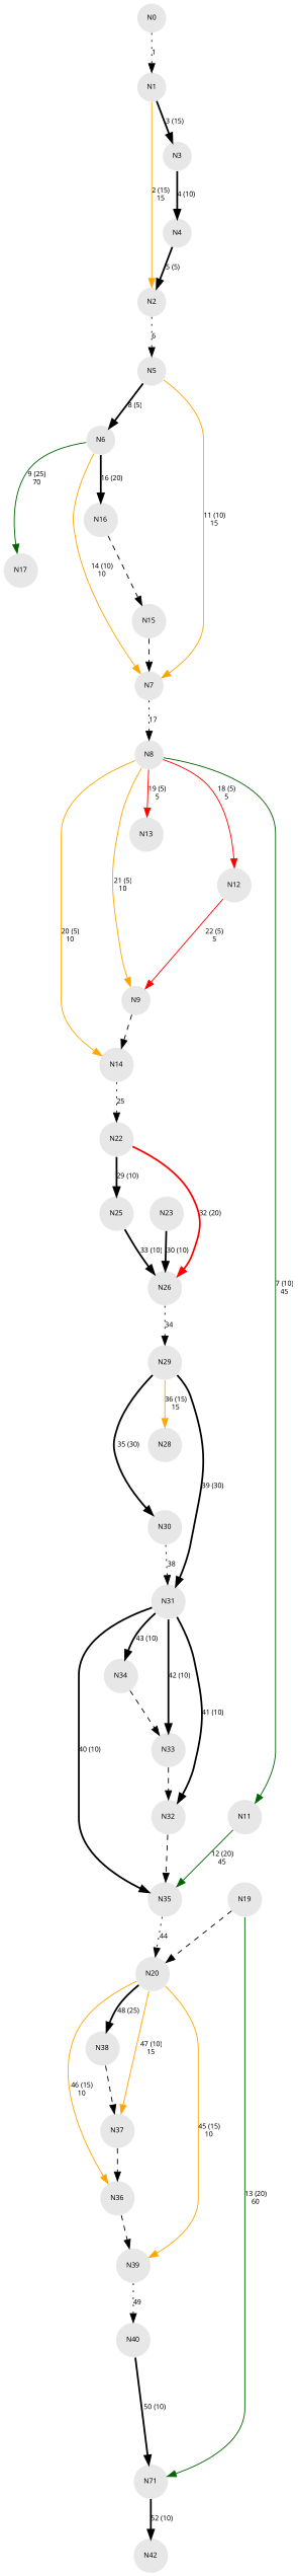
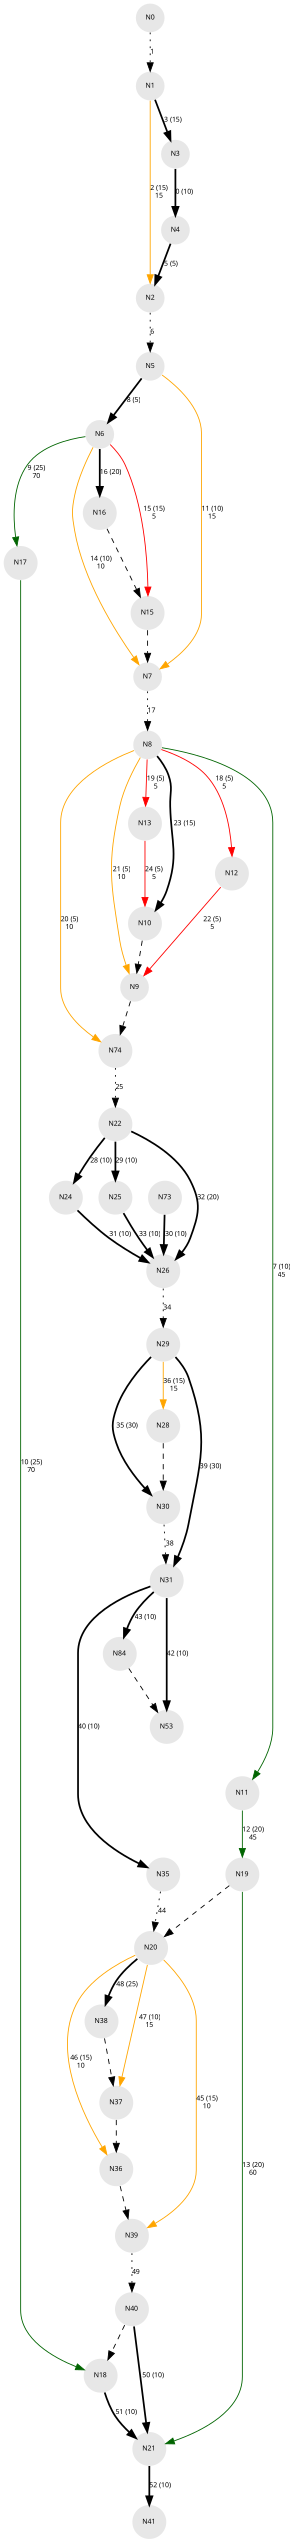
  digraph {
    rankdir=TB
    node [fillcolor="#e7e7e7" fontname="Sans-Serif" fontsize=8 penwidth=0 shape=circle style=filled]
    edge [color=black fontname="Sans-Serif" fontsize=8 penwidth=1 style=solid]
    N0 [height=.4 width=.4]
    N1 [height=.4 width=.4]
    N2 [height=.4 width=.4]
    N3 [height=.4 width=.4]
    N5 [height=.4 width=.4]
    N4 [height=.4 width=.4]
    N6 [height=.4 width=.4]
    N7 [height=.4 width=.4]
    N15 [height=.4 width=.4]
    N16 [height=.4 width=.4]
    N17 [height=.4 width=.4]
    N8 [height=.4 width=.4]
+   N18 [height=.4 width=.4]
    N9 [height=.4 width=.4]
+   N10 [height=.4 width=.4]
    N11 [height=.4 width=.4]
    N12 [height=.4 width=.4]
    N13 [height=.4 width=.4]
-   N14 [height=.4 width=.4]
+   N14 [height=.4 width=.4 label=N74]
    N19 [height=.4 width=.4]
    N22 [height=.4 width=.4]
-   N21 [height=.4 width=.4 label=N71]
+   N21 [height=.4 width=.4]
    N20 [height=.4 width=.4]
+   N24 [height=.4 width=.4]
    N25 [height=.4 width=.4]
    N26 [height=.4 width=.4]
-   N41 [height=.4 width=.4 label=N42]
+   N41 [height=.4 width=.4]
    N36 [height=.4 width=.4]
    N37 [height=.4 width=.4]
    N38 [height=.4 width=.4]
    N39 [height=.4 width=.4]
    N40 [height=.4 width=.4]
-   N23 [height=.4 width=.4]
+   N23 [height=.4 width=.4 label=N73]
    N29 [height=.4 width=.4]
    N28 [height=.4 width=.4]
    N30 [height=.4 width=.4]
    N31 [height=.4 width=.4]
-   N32 [height=.4 width=.4]
-   N33 [height=.4 width=.4]
-   N34 [height=.4 width=.4]
+   N33 [height=.4 width=.4 label=N53]
+   N34 [height=.4 width=.4 label=N84]
    N35 [height=.4 width=.4]
    N0 -> N1 [label=1 style=dotted]
    N1 -> N2 [color=orange label="2 (15)\n15"]
    N1 -> N3 [label="3 (15)" penwidth=2]
    N2 -> N5 [label=6 style=dotted]
-   N3 -> N4 [label="4 (10)" penwidth=2]
+   N3 -> N4 [label="0 (10)" penwidth=2]
    N5 -> N6 [label="8 (5)" penwidth=2]
    N5 -> N7 [color=orange label="11 (10)\n15"]
    N4 -> N2 [label="5 (5)" penwidth=2]
    N6 -> N7 [color=orange label="14 (10)\n10"]
+   N6 -> N15 [color=red label="15 (15)\n5"]
    N6 -> N16 [label="16 (20)" penwidth=2]
    N6 -> N17 [color=darkgreen label="9 (25)\n70"]
    N7 -> N8 [label=17 style=dotted]
    N15 -> N7 [style=dashed color=""]
    N16 -> N15 [style=dashed color=""]
+   N17 -> N18 [color=darkgreen label="10 (25)\n70"]
    N8 -> N9 [color=orange label="21 (5)\n10"]
+   N8 -> N10 [label="23 (15)" penwidth=2]
    N8 -> N11 [color=darkgreen label="7 (10)\n45"]
    N8 -> N12 [color=red label="18 (5)\n5"]
    N8 -> N13 [color=red label="19 (5)\n5"]
    N8 -> N14 [color=orange label="20 (5)\n10"]
+   N18 -> N21 [label="51 (10)" penwidth=2]
    N9 -> N14 [style=dashed color=""]
-   N11 -> N35 [color=darkgreen label="12 (20)\n45"]
+   N10 -> N9 [style=dashed color=""]
+   N11 -> N19 [color=darkgreen label="12 (20)\n45"]
    N12 -> N9 [color=red label="22 (5)\n5"]
+   N13 -> N10 [color=red label="24 (5)\n5"]
    N14 -> N22 [label=25 style=dotted]
    N19 -> N21 [color=darkgreen label="13 (20)\n60"]
    N19 -> N20 [style=dashed color=""]
+   N22 -> N24 [label="28 (10)" penwidth=2]
    N22 -> N25 [label="29 (10)" penwidth=2]
-   N22 -> N26 [color=red label="32 (20)" penwidth=2]
+   N22 -> N26 [label="32 (20)" penwidth=2]
    N21 -> N41 [label="52 (10)" penwidth=2]
    N20 -> N36 [color=orange label="46 (15)\n10"]
    N20 -> N37 [color=orange label="47 (10)\n15"]
    N20 -> N38 [label="48 (25)" penwidth=2]
    N20 -> N39 [color=orange label="45 (15)\n10"]
+   N24 -> N26 [label="31 (10)" penwidth=2]
    N25 -> N26 [label="33 (10)" penwidth=2]
    N26 -> N29 [label=34 style=dotted]
    N36 -> N39 [style=dashed color=""]
    N37 -> N36 [style=dashed color=""]
    N38 -> N37 [style=dashed color=""]
    N39 -> N40 [label=49 style=dotted]
+   N40 -> N18 [style=dashed color=""]
    N40 -> N21 [label="50 (10)" penwidth=2]
    N23 -> N26 [label="30 (10)" penwidth=2]
    N29 -> N28 [color=orange label="36 (15)\n15"]
    N29 -> N30 [label="35 (30)" penwidth=2]
    N29 -> N31 [label="39 (30)" penwidth=2]
+   N28 -> N30 [style=dashed color=""]
    N30 -> N31 [label=38 style=dotted]
-   N31 -> N32 [label="41 (10)" penwidth=2]
    N31 -> N33 [label="42 (10)" penwidth=2]
    N31 -> N34 [label="43 (10)" penwidth=2]
    N31 -> N35 [label="40 (10)" penwidth=2]
-   N32 -> N35 [style=dashed color=""]
-   N33 -> N32 [style=dashed color=""]
    N34 -> N33 [style=dashed color=""]
    N35 -> N20 [label=44 style=dotted]
  }
